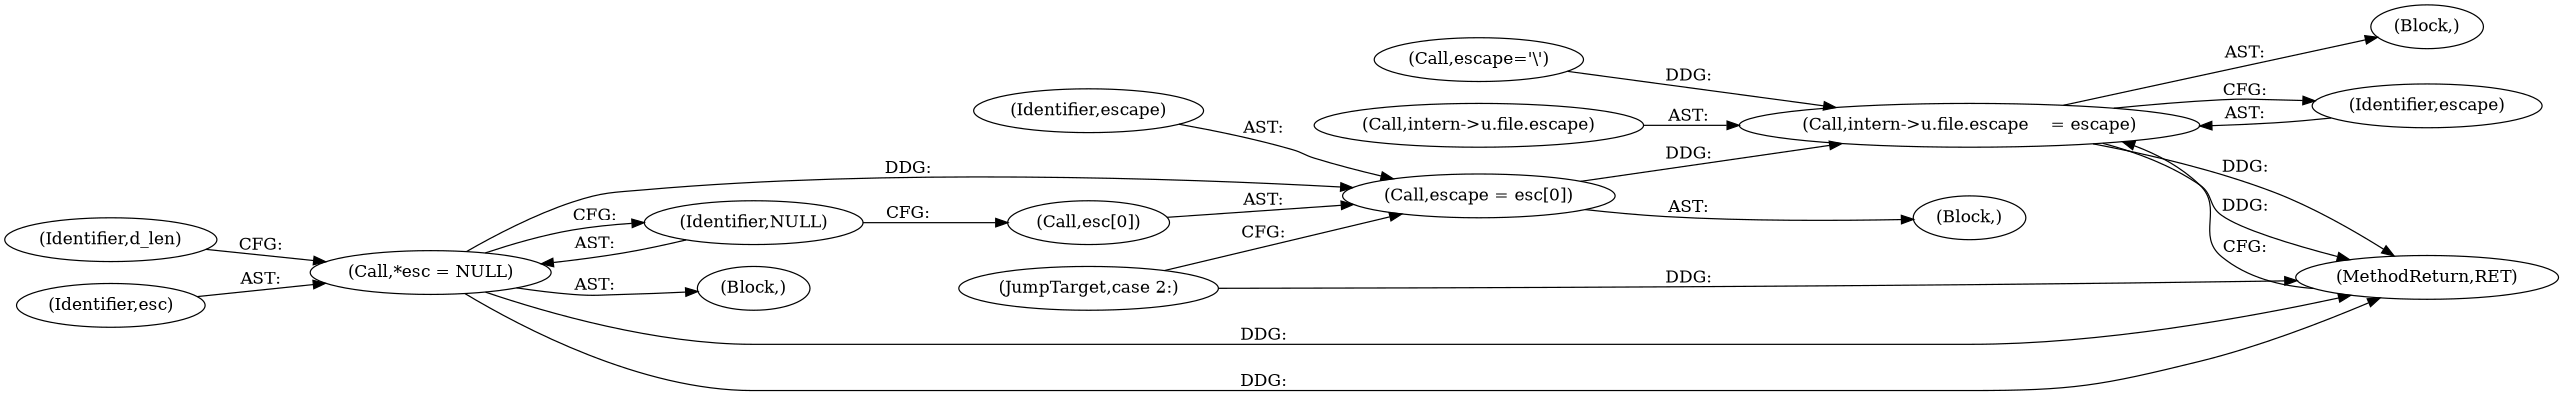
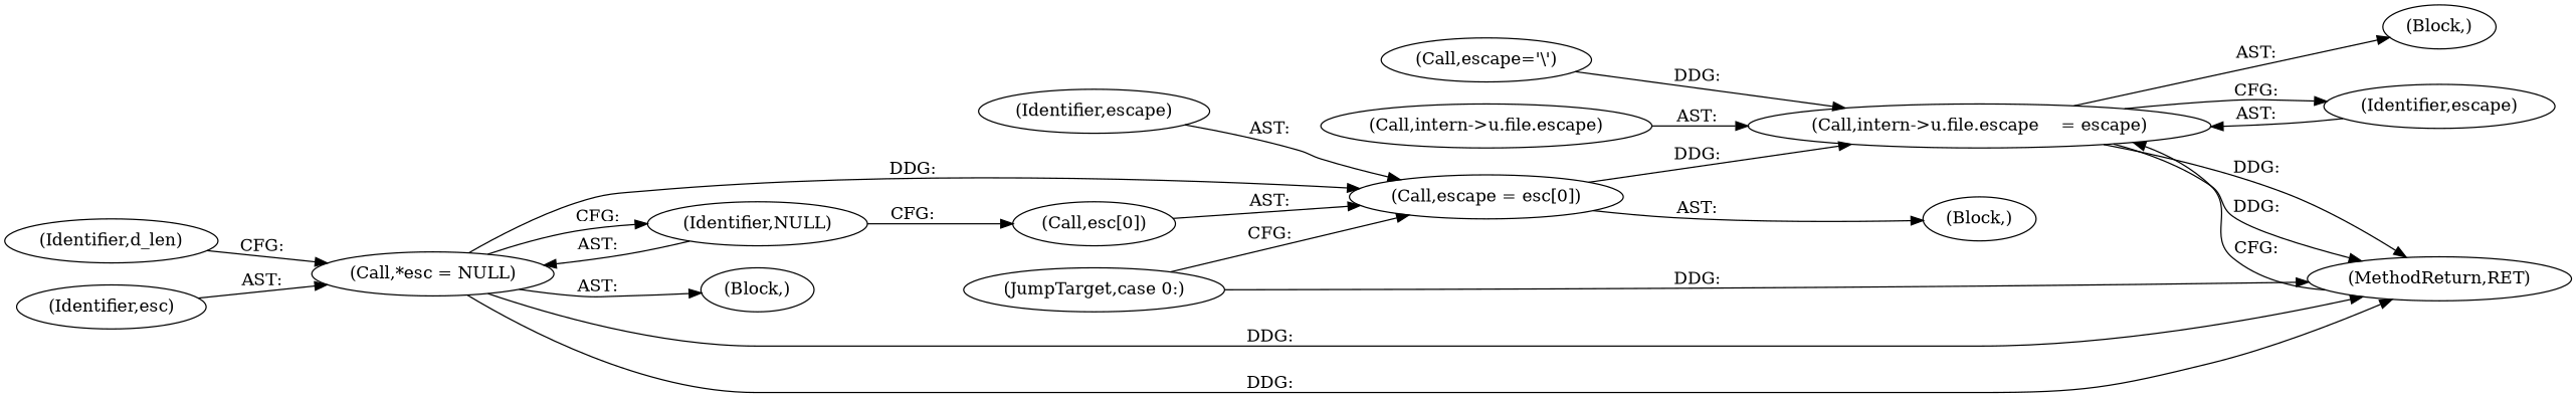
  digraph {
    rankdir=LR
    n1 [label="(Call,*esc = NULL)"]
    n2 [label="(Call,escape = esc[0])"]
    n3 [label="(Identifier,NULL)"]
    n4 [label="(Block,)"]
    n5 [label="(MethodReturn,RET)"]
    n6 [label="(Call,intern->u.file.escape    = escape)"]
    n7 [label="(Block,)"]
    n8 [label="(Call,esc[0])"]
    n9 [label="(Identifier,escape)"]
    n10 [label="(Block,)"]
    n11 [label="(Identifier,d_len)"]
    n12 [label="(Identifier,esc)"]
-   n13 [label="(JumpTarget,case 2:)"]
+   n13 [label="(JumpTarget,case 0:)"]
    n14 [label="(Call,intern->u.file.escape)"]
    n15 [label="(Identifier,escape)"]
    n16 [label="(Call,escape='\\')"]
    n1 -> n2 [label="DDG: "]
    n1 -> n3 [label="CFG: "]
    n1 -> n4 [label="AST: "]
    n1 -> n5 [label="DDG: "]
    n1 -> n5 [label="DDG: "]
    n2 -> n6 [label="DDG: "]
    n2 -> n7 [label="AST: "]
    n3 -> n1 [label="AST: "]
    n3 -> n8 [label="CFG: "]
    n5 -> n6 [label="CFG: "]
    n6 -> n5 [label="DDG: "]
    n6 -> n5 [label="DDG: "]
    n6 -> n9 [label="CFG: "]
    n6 -> n10 [label="AST: "]
    n8 -> n2 [label="AST: "]
    n9 -> n6 [label="AST: "]
    n11 -> n1 [label="CFG: "]
    n12 -> n1 [label="AST: "]
    n13 -> n2 [label="CFG: "]
    n13 -> n5 [label="DDG: "]
    n14 -> n6 [label="AST: "]
    n15 -> n2 [label="AST: "]
    n16 -> n6 [label="DDG: "]
  }
